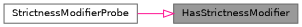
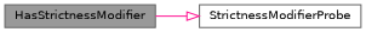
  digraph {
    rankdir=LR
    node [fontname=Helvetica fontsize=10 shape=box style=filled]
    n1 [color=gray40 fillcolor=grey60 fontcolor=black height=0.2 label=HasStrictnessModifier width=0.4]
    n2 [color=grey40 fillcolor=white height=0.2 label=StrictnessModifierProbe width=0.4]
-   n2 -> n1 [color=deeppink fontname=Helvetica fontsize=10 labelfontname=Helvetica labelfontsize=10 style=solid arrowhead=onormal]
+   n1 -> n2 [color=deeppink fontname=Helvetica fontsize=10 labelfontname=Helvetica labelfontsize=10 style=solid arrowhead=onormal]
  }
